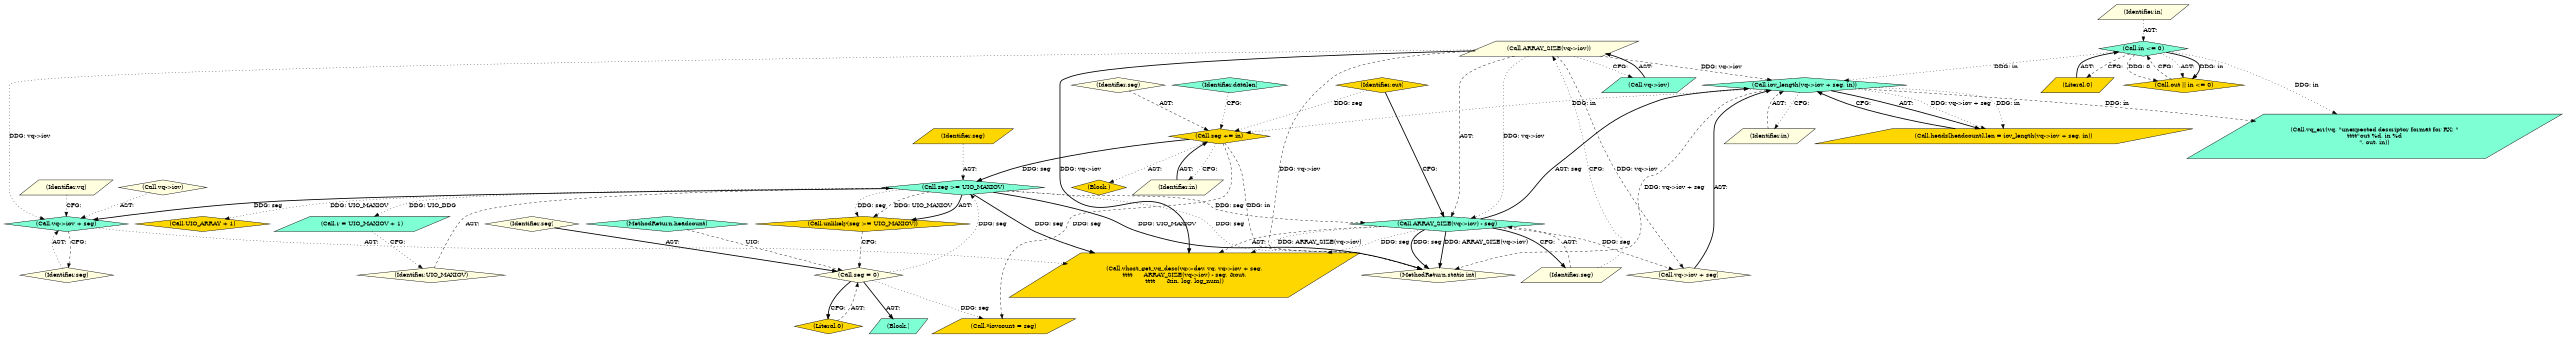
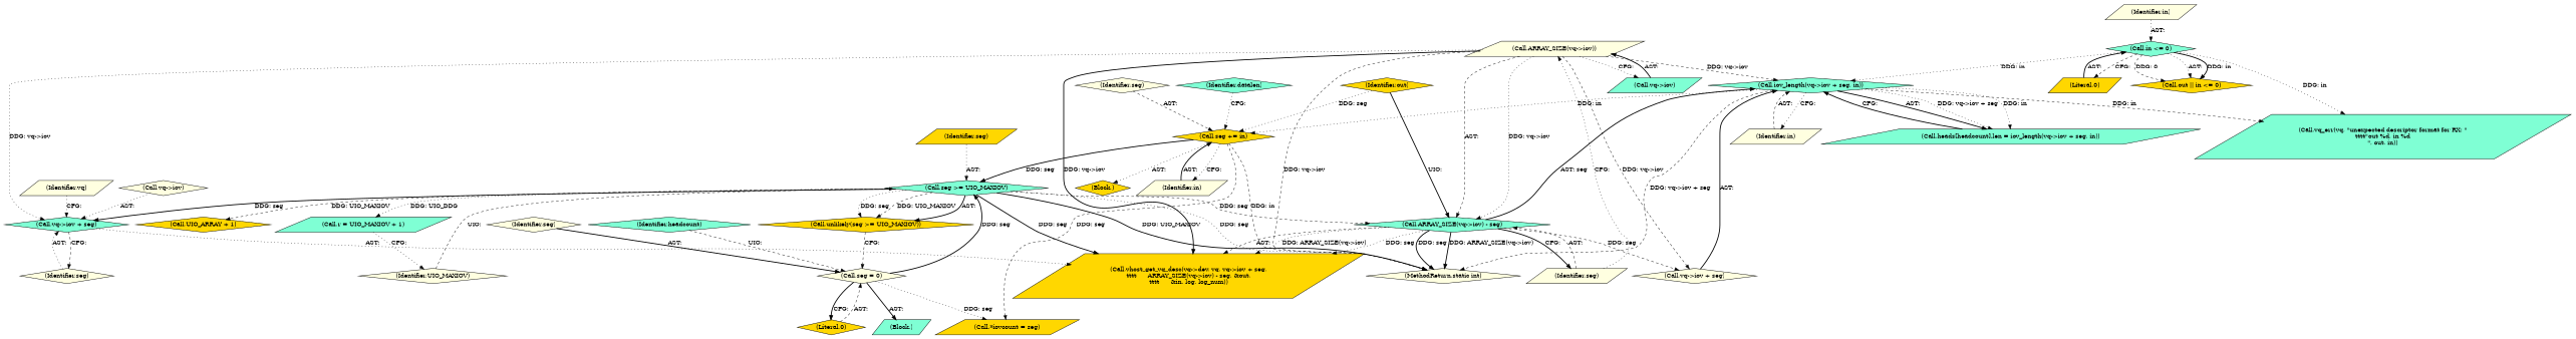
  digraph {
    node [fillcolor=lightyellow shape=diamond style=filled]
    edge [style=dotted]
    n1 [fillcolor=aquamarine label="(Call,vq->iov + seg)"]
    n2 [label="(Identifier,seg)"]
    n3 [fillcolor=gold label="(Call,vhost_get_vq_desc(vq->dev, vq, vq->iov + seg,\n\t\t\t\t      ARRAY_SIZE(vq->iov) - seg, &out,\n\t\t\t\t      &in, log, log_num))" shape=parallelogram]
    n4 [label="(Call,ARRAY_SIZE(vq->iov))" shape=parallelogram]
    n5 [fillcolor=aquamarine label="(Call,iov_length(vq->iov + seg, in))"]
    n6 [fillcolor=aquamarine label="(Call,ARRAY_SIZE(vq->iov) - seg)"]
    n7 [fillcolor=aquamarine label="(Call,vq->iov)" shape=parallelogram]
    n8 [label="(MethodReturn,static int)"]
    n9 [label="(Call,vq->iov + seg)"]
    n10 [fillcolor=gold label="(Call,seg += in)"]
    n11 [label="(Identifier,in)" shape=parallelogram]
    n12 [fillcolor=aquamarine label="(Call,vq_err(vq, \"unexpected descriptor format for RX: \"\n\t\t\t\t\"out %d, in %d\n\", out, in))" shape=parallelogram]
-   n13 [fillcolor=gold label="(Call,heads[headcount].len = iov_length(vq->iov + seg, in))" shape=parallelogram]
+   n13 [fillcolor=aquamarine label="(Call,heads[headcount].len = iov_length(vq->iov + seg, in))" shape=parallelogram]
    n14 [label="(Identifier,seg)" shape=parallelogram]
    n15 [fillcolor=aquamarine label="(Call,seg >= UIO_MAXIOV)"]
    n16 [fillcolor=gold label="(Call,UIO_ARRAY + 1)"]
    n17 [fillcolor=gold label="(Call,unlikely(seg >= UIO_MAXIOV))"]
    n18 [fillcolor=aquamarine label="(Call,r = UIO_MAXIOV + 1)" shape=parallelogram]
    n19 [label="(Call,seg = 0)"]
    n20 [label="(Identifier,UIO_MAXIOV)"]
    n21 [fillcolor=gold label="(Call,*iovcount = seg)" shape=parallelogram]
    n22 [fillcolor=gold label="(Literal,0)"]
    n23 [fillcolor=aquamarine label="(Block,)" shape=parallelogram]
    n24 [fillcolor=gold label="(Block,)"]
    n25 [label="(Identifier,in)" shape=parallelogram]
    n26 [fillcolor=aquamarine label="(Call,in <= 0)"]
    n27 [fillcolor=gold label="(Literal,0)" shape=parallelogram]
    n28 [fillcolor=gold label="(Call,out || in <= 0)"]
    n29 [label="(Identifier,seg)"]
    n30 [label="(Identifier,seg)"]
    n31 [label="(Identifier,in)" shape=parallelogram]
    n32 [fillcolor=gold label="(Identifier,out)"]
    n33 [label="(Identifier,vq)" shape=parallelogram]
-   n34 [fillcolor=aquamarine label="(MethodReturn,headcount)"]
+   n34 [fillcolor=aquamarine label="(Identifier,headcount)"]
    n35 [fillcolor=aquamarine label="(Identifier,datalen)"]
    n36 [fillcolor=gold label="(Identifier,seg)" shape=parallelogram]
    n37 [label="(Call,vq->iov)"]
    n1 -> n2 [label="CFG: " style=dashed]
    n1 -> n3 [label="AST: "]
    n2 -> n1 [label="AST: "]
    n4 -> n1 [label="DDG: vq->iov"]
    n4 -> n3 [label="DDG: vq->iov" style=bold]
    n4 -> n5 [label="DDG: vq->iov" style=dashed]
    n4 -> n6 [label="AST: " style=dashed]
    n4 -> n6 [label="DDG: vq->iov"]
    n4 -> n7 [label="CFG: "]
    n4 -> n8 [label="DDG: vq->iov" style=dashed]
    n4 -> n9 [label="DDG: vq->iov" style=dashed]
    n5 -> n8 [label="DDG: vq->iov + seg" style=dashed]
    n5 -> n10 [label="DDG: in"]
    n5 -> n11 [label="CFG: "]
    n5 -> n12 [label="DDG: in" style=dashed]
    n5 -> n13 [label="AST: " style=bold]
    n5 -> n13 [label="DDG: vq->iov + seg"]
    n5 -> n13 [label="DDG: in"]
    n6 -> n3 [label="AST: " style=dashed]
    n6 -> n3 [label="DDG: ARRAY_SIZE(vq->iov)"]
    n6 -> n3 [label="DDG: seg"]
    n6 -> n5 [label="AST: seg" style=bold]
    n6 -> n8 [label="DDG: ARRAY_SIZE(vq->iov)" style=bold]
    n6 -> n8 [label="DDG: seg" style=bold]
    n6 -> n9 [label="DDG: seg" style=dashed]
    n6 -> n14 [label="CFG: " style=bold]
    n7 -> n4 [label="AST: " style=bold]
    n9 -> n5 [label="AST: " style=bold]
    n10 -> n8 [label="DDG: in" style=dashed]
    n10 -> n15 [label="DDG: seg" style=bold]
    n10 -> n21 [label="DDG: seg" style=dashed]
    n10 -> n24 [label="AST: "]
    n10 -> n25 [label="CFG: "]
    n11 -> n5 [label="AST: " style=dashed]
    n13 -> n5 [label="CFG: " style=bold]
    n14 -> n4 [label="CFG: "]
    n14 -> n6 [label="AST: " style=dashed]
    n15 -> n1 [label="DDG: seg" style=bold]
    n15 -> n3 [label="DDG: seg" style=bold]
    n15 -> n6 [label="DDG: seg" style=dashed]
    n15 -> n8 [label="DDG: UIO_MAXIOV" style=bold]
    n15 -> n8 [label="DDG: seg"]
-   n15 -> n16 [label="DDG: UIO_MAXIOV"]
+   n15 -> n16 [label="DDG: UIO_MAXIOV" style=dashed]
    n15 -> n17 [label="AST: " style=bold]
    n15 -> n17 [label="DDG: seg"]
    n15 -> n17 [label="DDG: UIO_MAXIOV" style=dashed]
    n15 -> n18 [label="DDG: UIO_DDG"]
    n17 -> n19 [label="CFG: " style=dashed]
    n18 -> n20 [label="CFG: "]
-   n19 -> n15 [label="DDG: seg"]
+   n19 -> n15 [label="DDG: seg" style=bold]
    n19 -> n21 [label="DDG: seg"]
    n19 -> n22 [label="CFG: " style=bold]
    n19 -> n23 [label="AST: " style=bold]
-   n20 -> n15 [label="AST: " style=dashed]
+   n20 -> n15 [label="UIO: " style=dashed]
    n22 -> n19 [label="AST: " style=dashed]
    n25 -> n10 [label="AST: " style=bold]
    n26 -> n5 [label="DDG: in"]
    n26 -> n12 [label="DDG: in"]
    n26 -> n27 [label="CFG: " style=dashed]
    n26 -> n28 [label="AST: "]
    n26 -> n28 [label="DDG: in" style=bold]
    n26 -> n28 [label="DDG: 0" style=dashed]
    n27 -> n26 [label="AST: " style=bold]
-   n28 -> n26 [label="CFG: " style=dashed]
    n29 -> n10 [label="AST: " style=dashed]
    n30 -> n19 [label="AST: " style=bold]
    n31 -> n26 [label="AST: "]
-   n32 -> n6 [label="CFG: " style=bold]
+   n32 -> n6 [label="UIO: " style=bold]
    n32 -> n10 [label="DDG: seg"]
    n33 -> n1 [label="CFG: "]
    n34 -> n19 [label="UIO: " style=dashed]
    n35 -> n10 [label="CFG: "]
    n36 -> n15 [label="AST: "]
    n37 -> n1 [label="AST: "]
  }
